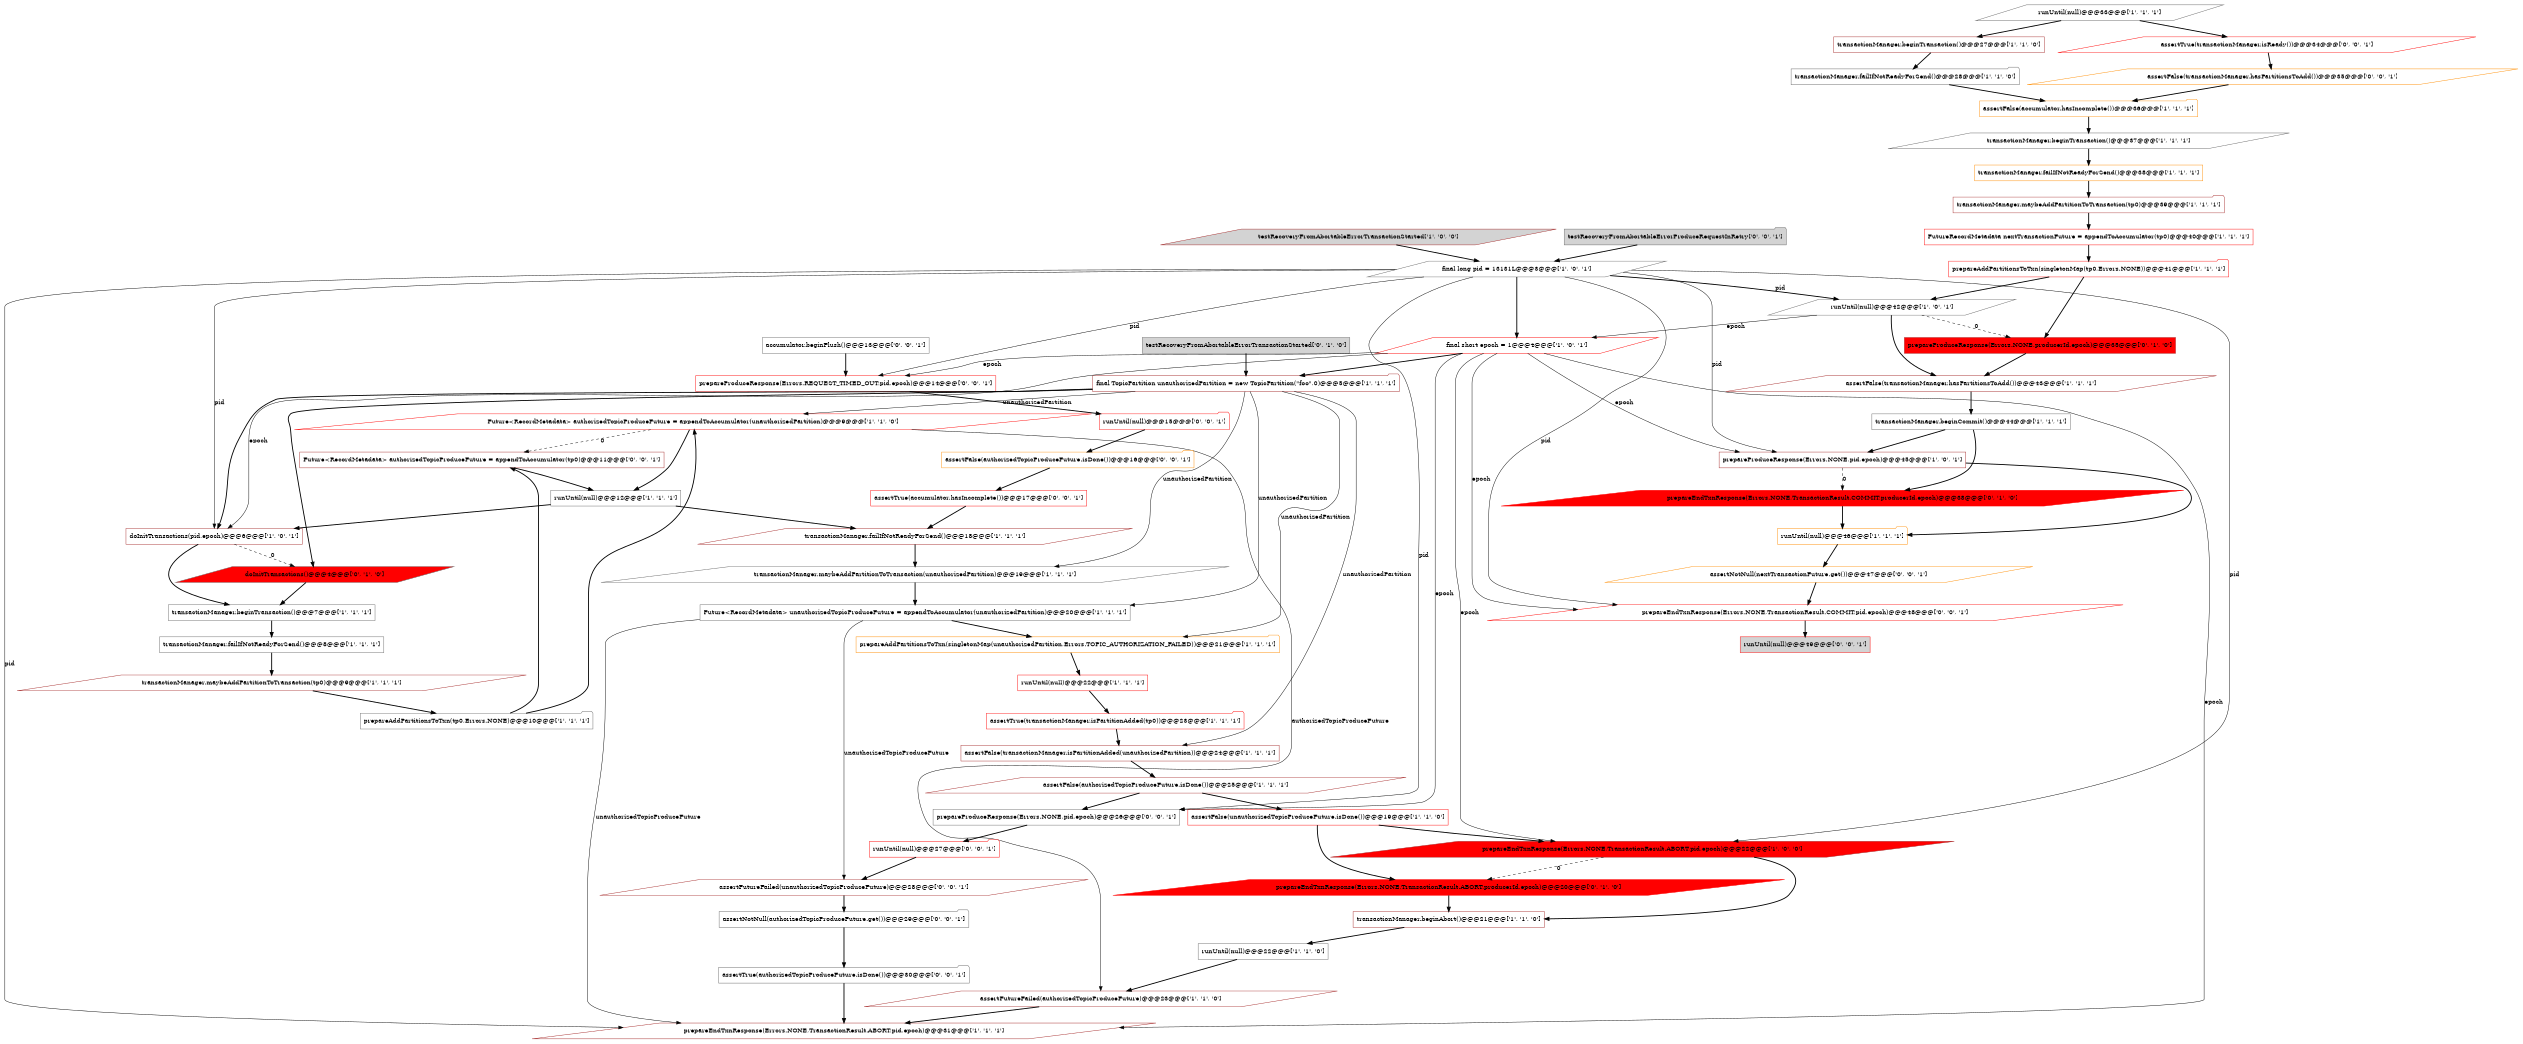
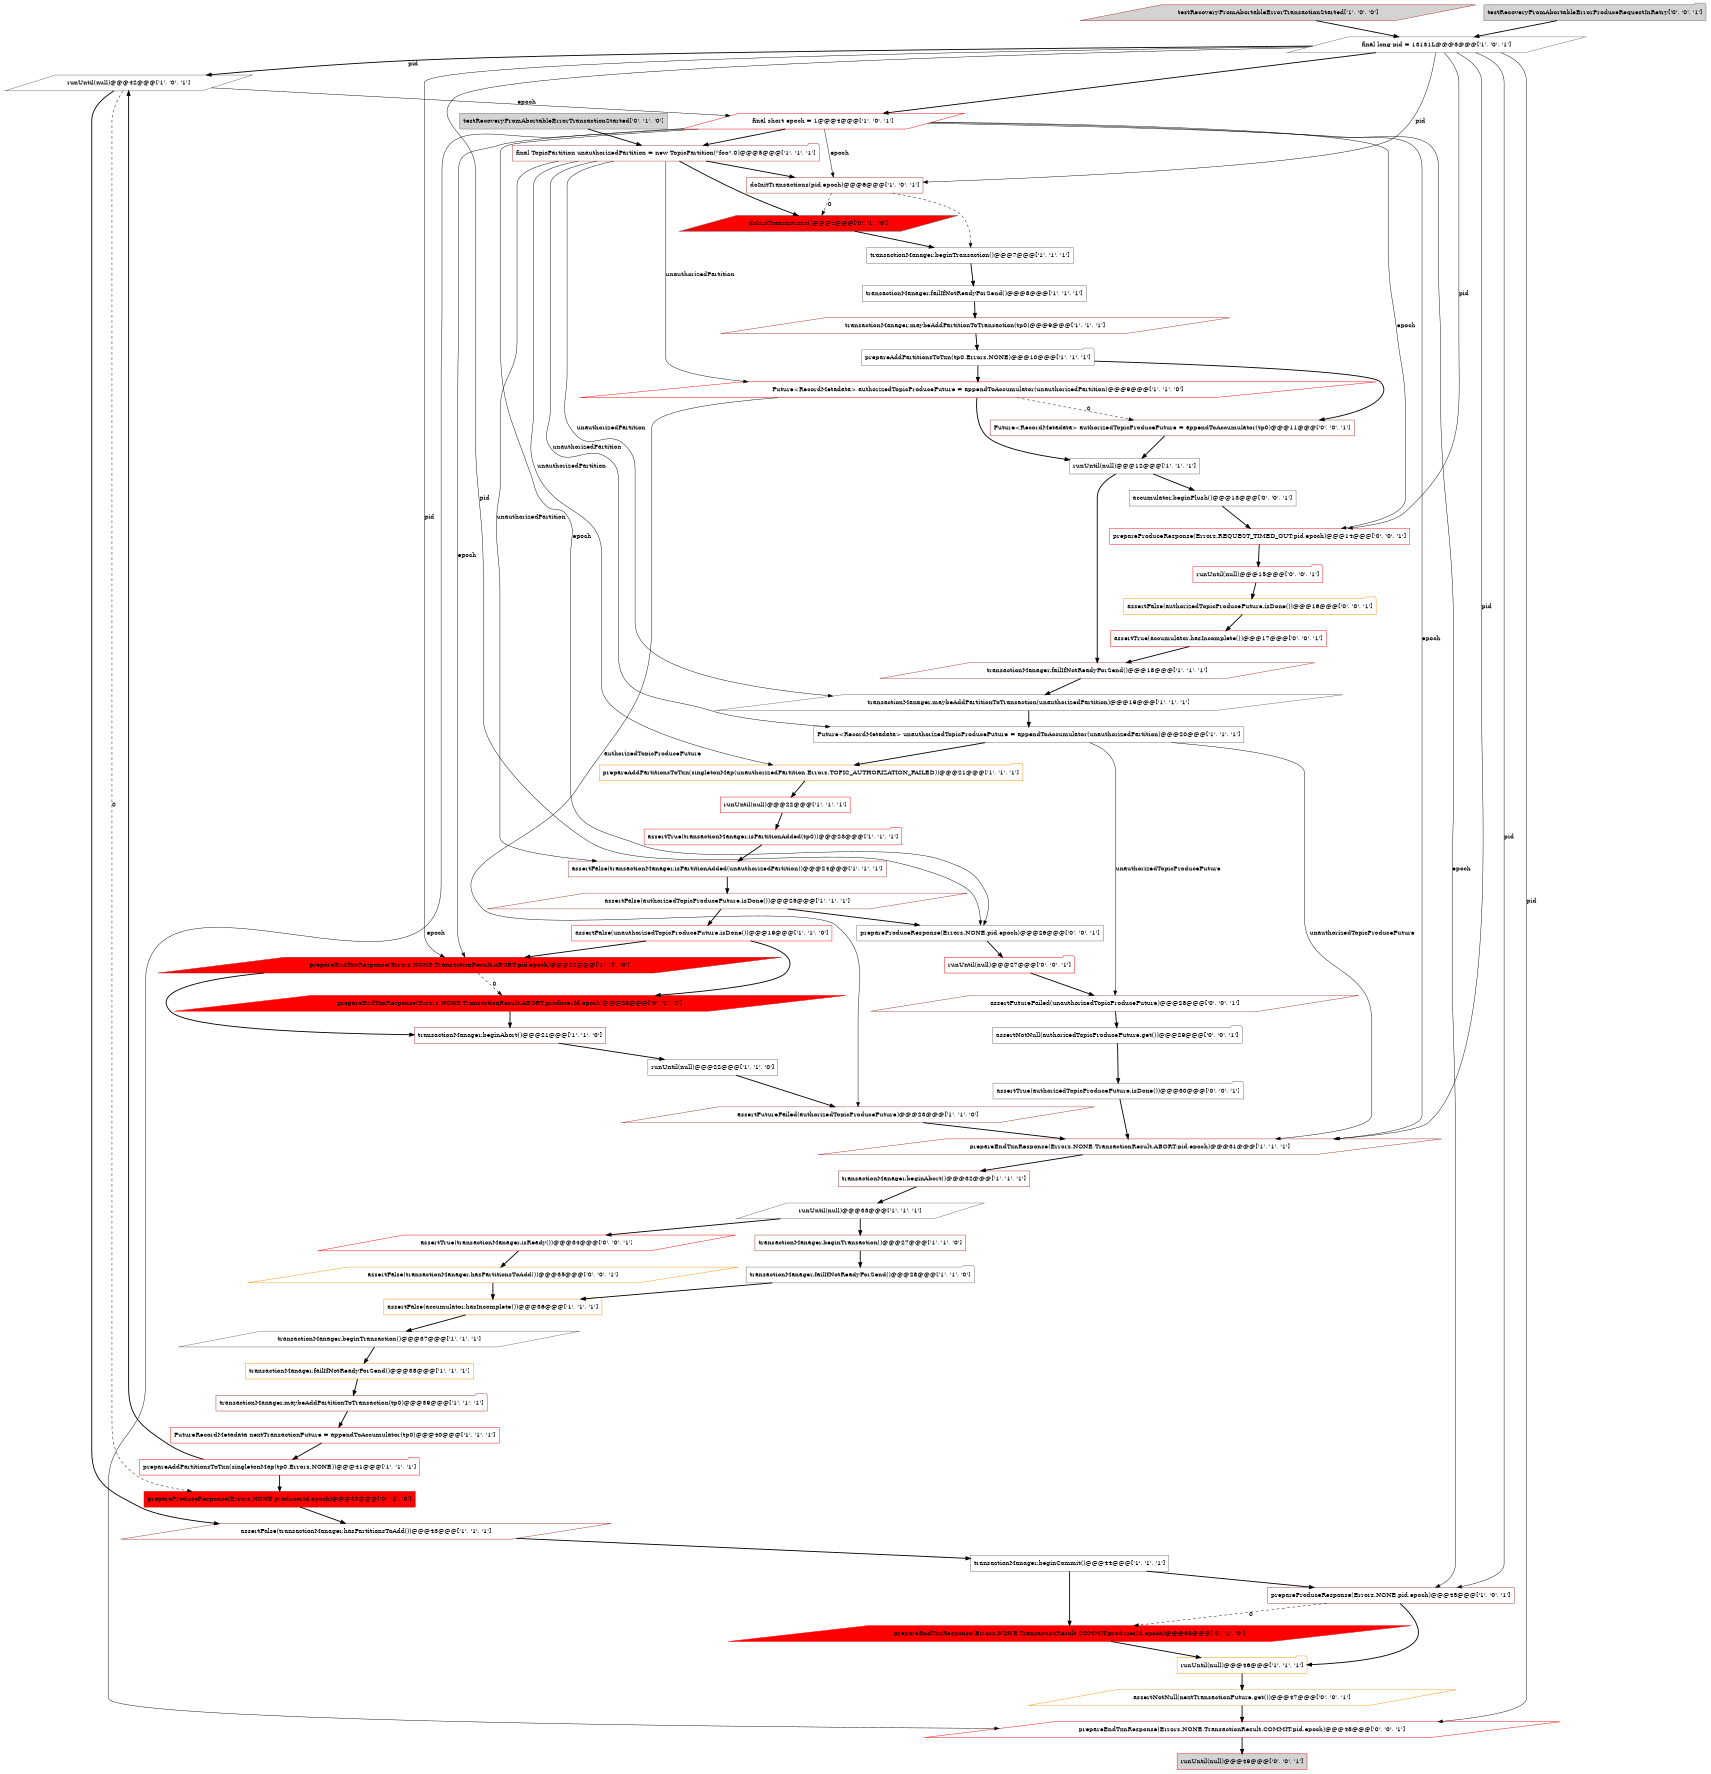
  digraph {
    node [color=gray40 fillcolor=white shape=box style=filled]
    edge [style=bold]
    n1 [color=red fillcolor=lightgray label="runUntil(null)@@@49@@@['0', '0', '1']"]
    n2 [color=red label="assertFalse(unauthorizedTopicProduceFuture.isDone())@@@19@@@['1', '1', '0']"]
    n3 [color=brown fillcolor=red label="prepareEndTxnResponse(Errors.NONE,TransactionResult.ABORT,pid,epoch)@@@22@@@['1', '0', '0']" shape=parallelogram]
    n4 [color=red fillcolor=red label="prepareEndTxnResponse(Errors.NONE,TransactionResult.ABORT,producerId,epoch)@@@20@@@['0', '1', '0']" shape=parallelogram]
    n5 [color=brown label="transactionManager.beginAbort()@@@21@@@['1', '1', '0']"]
    n6 [label="prepareAddPartitionsToTxn(tp0,Errors.NONE)@@@10@@@['1', '1', '1']" shape=folder]
    n7 [color=brown label="Future<RecordMetadata> authorizedTopicProduceFuture = appendToAccumulator(tp0)@@@11@@@['0', '0', '1']"]
    n8 [color=red label="Future<RecordMetadata> authorizedTopicProduceFuture = appendToAccumulator(unauthorizedPartition)@@@9@@@['1', '1', '0']" shape=parallelogram]
    n9 [label="runUntil(null)@@@12@@@['1', '1', '1']"]
    n10 [color=brown label="assertFutureFailed(authorizedTopicProduceFuture)@@@23@@@['1', '1', '0']" shape=parallelogram]
    n11 [label="transactionManager.failIfNotReadyForSend()@@@28@@@['1', '1', '0']" shape=folder]
    n12 [color=darkorange label="assertFalse(accumulator.hasIncomplete())@@@36@@@['1', '1', '1']" shape=folder]
    n13 [label="transactionManager.beginTransaction()@@@37@@@['1', '1', '1']" shape=parallelogram]
    n14 [color=red label="assertTrue(transactionManager.isPartitionAdded(tp0))@@@23@@@['1', '1', '1']" shape=folder]
    n15 [color=brown label="assertFalse(transactionManager.isPartitionAdded(unauthorizedPartition))@@@24@@@['1', '1', '1']"]
    n16 [color=brown label="assertFalse(authorizedTopicProduceFuture.isDone())@@@25@@@['1', '1', '1']" shape=parallelogram]
    n17 [color=red label="prepareProduceResponse(Errors.REQUEST_TIMED_OUT,pid,epoch)@@@14@@@['0', '0', '1']"]
    n18 [color=red label="runUntil(null)@@@15@@@['0', '0', '1']" shape=folder]
    n19 [color=darkorange label="assertFalse(authorizedTopicProduceFuture.isDone())@@@16@@@['0', '0', '1']" shape=folder]
    n20 [label="transactionManager.failIfNotReadyForSend()@@@8@@@['1', '1', '1']"]
    n21 [color=brown label="transactionManager.maybeAddPartitionToTransaction(tp0)@@@9@@@['1', '1', '1']" shape=parallelogram]
    n22 [fillcolor=lightgray label="testRecoveryFromAbortableErrorTransactionStarted['0', '1', '0']"]
    n23 [color=brown label="final TopicPartition unauthorizedPartition = new TopicPartition(\"foo\",0)@@@5@@@['1', '1', '1']" shape=folder]
    n24 [label="Future<RecordMetadata> unauthorizedTopicProduceFuture = appendToAccumulator(unauthorizedPartition)@@@20@@@['1', '1', '1']"]
    n25 [color=darkorange label="prepareAddPartitionsToTxn(singletonMap(unauthorizedPartition,Errors.TOPIC_AUTHORIZATION_FAILED))@@@21@@@['1', '1', '1']" shape=folder]
    n26 [color=brown label="doInitTransactions(pid,epoch)@@@6@@@['1', '0', '1']"]
    n27 [label="transactionManager.maybeAddPartitionToTransaction(unauthorizedPartition)@@@19@@@['1', '1', '1']" shape=parallelogram]
    n28 [fillcolor=red label="doInitTransactions()@@@4@@@['0', '1', '0']" shape=parallelogram]
    n29 [label="assertNotNull(authorizedTopicProduceFuture.get())@@@29@@@['0', '0', '1']" shape=folder]
    n30 [label="assertTrue(authorizedTopicProduceFuture.isDone())@@@30@@@['0', '0', '1']" shape=folder]
    n31 [color=brown label="prepareEndTxnResponse(Errors.NONE,TransactionResult.ABORT,pid,epoch)@@@31@@@['1', '1', '1']" shape=parallelogram]
    n32 [label="runUntil(null)@@@33@@@['1', '1', '1']" shape=parallelogram]
    n33 [color=brown label="transactionManager.beginTransaction()@@@27@@@['1', '1', '0']"]
    n34 [color=red label="assertTrue(transactionManager.isReady())@@@34@@@['0', '0', '1']" shape=parallelogram]
    n35 [color=darkorange label="assertFalse(transactionManager.hasPartitionsToAdd())@@@35@@@['0', '0', '1']" shape=parallelogram]
+   n36 [color=brown label="transactionManager.beginAbort()@@@32@@@['1', '1', '1']"]
    n37 [color=brown label="prepareProduceResponse(Errors.NONE,pid,epoch)@@@45@@@['1', '0', '1']"]
    n38 [color=red fillcolor=red label="prepareEndTxnResponse(Errors.NONE,TransactionResult.COMMIT,producerId,epoch)@@@38@@@['0', '1', '0']" shape=parallelogram]
    n39 [color=darkorange label="runUntil(null)@@@46@@@['1', '1', '1']" shape=folder]
    n40 [color=darkorange label="assertNotNull(nextTransactionFuture.get())@@@47@@@['0', '0', '1']" shape=parallelogram]
    n41 [color=red label="assertTrue(accumulator.hasIncomplete())@@@17@@@['0', '0', '1']"]
    n42 [color=brown label="transactionManager.failIfNotReadyForSend()@@@18@@@['1', '1', '1']" shape=parallelogram]
    n43 [label="accumulator.beginFlush()@@@13@@@['0', '0', '1']"]
    n44 [label="runUntil(null)@@@42@@@['1', '0', '1']" shape=parallelogram]
    n45 [color=brown fillcolor=red label="prepareProduceResponse(Errors.NONE,producerId,epoch)@@@35@@@['0', '1', '0']"]
    n46 [color=brown label="assertFalse(transactionManager.hasPartitionsToAdd())@@@43@@@['1', '1', '1']" shape=parallelogram]
    n47 [color=red label="final short epoch = 1@@@4@@@['1', '0', '1']" shape=parallelogram]
    n48 [label="transactionManager.beginCommit()@@@44@@@['1', '1', '1']"]
    n49 [label="runUntil(null)@@@22@@@['1', '1', '0']"]
    n50 [color=darkorange label="transactionManager.failIfNotReadyForSend()@@@38@@@['1', '1', '1']"]
    n51 [color=brown label="transactionManager.maybeAddPartitionToTransaction(tp0)@@@39@@@['1', '1', '1']" shape=folder]
    n52 [label="prepareProduceResponse(Errors.NONE,pid,epoch)@@@26@@@['0', '0', '1']"]
    n53 [color=red label="runUntil(null)@@@27@@@['0', '0', '1']" shape=folder]
    n54 [color=brown fillcolor=lightgray label="testRecoveryFromAbortableErrorTransactionStarted['1', '0', '0']" shape=parallelogram]
    n55 [label="final long pid = 13131L@@@3@@@['1', '0', '1']" shape=parallelogram]
    n56 [color=red label="prepareEndTxnResponse(Errors.NONE,TransactionResult.COMMIT,pid,epoch)@@@48@@@['0', '0', '1']" shape=parallelogram]
    n57 [color=brown label="assertFutureFailed(unauthorizedTopicProduceFuture)@@@28@@@['0', '0', '1']" shape=parallelogram]
    n58 [color=red label="runUntil(null)@@@22@@@['1', '1', '1']"]
    n59 [label="transactionManager.beginTransaction()@@@7@@@['1', '1', '1']"]
    n60 [color=red label="prepareAddPartitionsToTxn(singletonMap(tp0,Errors.NONE))@@@41@@@['1', '1', '1']" shape=folder]
    n61 [color=red label="FutureRecordMetadata nextTransactionFuture = appendToAccumulator(tp0)@@@40@@@['1', '1', '1']"]
    n62 [fillcolor=lightgray label="testRecoveryFromAbortableErrorProduceRequestInRetry['0', '0', '1']" shape=folder]
    n2 -> n3
    n2 -> n4
    n3 -> n4 [label=0 style=dashed]
    n3 -> n5
    n4 -> n5
    n5 -> n49
    n6 -> n7
    n6 -> n8
    n7 -> n9
    n8 -> n7 [label=0 style=dashed]
    n8 -> n9
    n8 -> n10 [label=authorizedTopicProduceFuture style=solid]
    n9 -> n42
-   n9 -> n26
+   n9 -> n43
    n10 -> n31
    n11 -> n12
    n12 -> n13
    n13 -> n50
    n14 -> n15
    n15 -> n16
    n16 -> n2
    n16 -> n52
    n17 -> n18
    n18 -> n19
    n19 -> n41
    n20 -> n21
    n21 -> n6
    n22 -> n23
    n23 -> n8 [label=unauthorizedPartition style=solid]
    n23 -> n15 [label=unauthorizedPartition style=solid]
    n23 -> n24 [label=unauthorizedPartition style=solid]
    n23 -> n25 [label=unauthorizedPartition style=solid]
    n23 -> n26
    n23 -> n27 [label=unauthorizedPartition style=solid]
    n23 -> n28
    n24 -> n25
    n24 -> n31 [label=unauthorizedTopicProduceFuture style=solid]
    n24 -> n57 [label=unauthorizedTopicProduceFuture style=solid]
    n25 -> n58
    n26 -> n28 [label=0 style=dashed]
-   n26 -> n59
+   n26 -> n59 [style=dashed]
    n27 -> n24
    n28 -> n59
    n29 -> n30
    n30 -> n31
+   n31 -> n36
    n32 -> n33
    n32 -> n34
    n33 -> n11
    n34 -> n35
    n35 -> n12
+   n36 -> n32
    n37 -> n38 [label=0 style=dashed]
    n37 -> n39
    n38 -> n39
    n39 -> n40
    n40 -> n56
    n41 -> n42
    n42 -> n27
    n43 -> n17
    n44 -> n45 [label=0 style=dashed]
    n44 -> n46
    n44 -> n47 [label=epoch style=solid]
    n45 -> n46
    n46 -> n48
    n47 -> n3 [label=epoch style=solid]
    n47 -> n17 [label=epoch style=solid]
    n47 -> n23
    n47 -> n26 [label=epoch style=solid]
    n47 -> n31 [label=epoch style=solid]
    n47 -> n37 [label=epoch style=solid]
    n47 -> n52 [label=epoch style=solid]
    n47 -> n56 [label=epoch style=solid]
    n48 -> n37
    n48 -> n38
    n49 -> n10
    n50 -> n51
    n51 -> n61
    n52 -> n53
    n53 -> n57
    n54 -> n55
    n55 -> n3 [label=pid style=solid]
    n55 -> n17 [label=pid style=solid]
    n55 -> n26 [label=pid style=solid]
    n55 -> n31 [label=pid style=solid]
    n55 -> n37 [label=pid style=solid]
    n55 -> n44 [label=pid]
    n55 -> n47
    n55 -> n52 [label=pid style=solid]
    n55 -> n56 [label=pid style=solid]
    n56 -> n1
    n57 -> n29
    n58 -> n14
    n59 -> n20
    n60 -> n44
    n60 -> n45
    n61 -> n60
    n62 -> n55
  }
